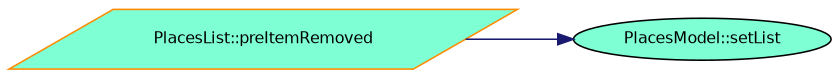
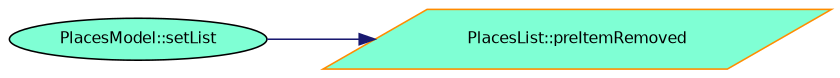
  digraph {
    rankdir=RL
    node [fillcolor=aquamarine fontname=Helvetica fontsize=10 style=filled]
    n1 [color=darkorange fontcolor=black height=0.2 label="PlacesList::preItemRemoved" shape=parallelogram width=0.4]
    n2 [color=black height=0.2 label="PlacesModel::setList" shape=ellipse width=0.4]
-   n2 -> n1 [color=midnightblue dir=back fontname=Helvetica fontsize=10 labelfontname=Helvetica labelfontsize=10 style=solid]
+   n1 -> n2 [color=midnightblue dir=back fontname=Helvetica fontsize=10 labelfontname=Helvetica labelfontsize=10 style=solid]
  }
